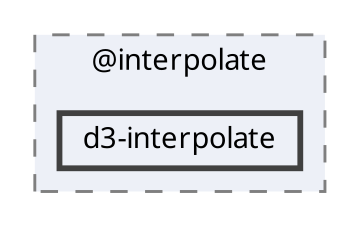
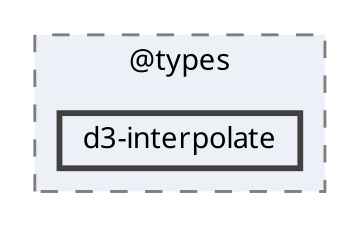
  digraph {
    compound=true
    fontname="Noto Sans"
    n1 [color=grey25 fillcolor="#edf0f7" fontname="Noto Sans" fontsize=10 height=0.2 label="d3-interpolate" shape=box style="filled,bold" width=0.4]
    subgraph cluster_1 {
      bgcolor="#edf0f7"
      fontsize=10
-     label="@interpolate"
+     label="@types"
      pencolor=grey50
      style="filled,dashed"
      n1
    }
  }
